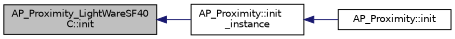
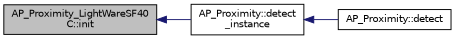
  digraph {
    rankdir=LR
    node [color=black fillcolor=white fontname=Helvetica fontsize=10 shape=record style=filled]
    edge [color=midnightblue dir=back fontname=Helvetica fontsize=10 labelfontname=Helvetica labelfontsize=10 style=solid]
    n1 [fillcolor=grey75 fontcolor=black height=0.2 label="AP_Proximity_LightWareSF40\lC::init" width=0.4]
-   n2 [height=0.2 label="AP_Proximity::init\l_instance" width=0.4]
-   n3 [height=0.2 label="AP_Proximity::init" width=0.4]
+   n2 [height=0.2 label="AP_Proximity::detect\l_instance" width=0.4]
+   n3 [height=0.2 label="AP_Proximity::detect" width=0.4]
    n1 -> n2
    n2 -> n3
  }
